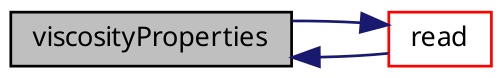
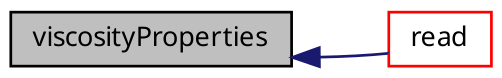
  digraph {
    rankdir=LR
    fontname="Noto Sans"
    node [fontname="Noto Sans" fontsize=10 shape=record]
    edge [color=midnightblue dir=back fontname="Noto Sans" fontsize=10 labelfontname=FreeSans labelfontsize=10 style=solid]
    n1 [color=black fillcolor=grey75 fontcolor=black height=0.2 label=viscosityProperties style=filled width=0.4]
    n2 [color=red height=0.2 label=read width=0.4]
    n1 -> n2
-   n2 -> n1
  }
